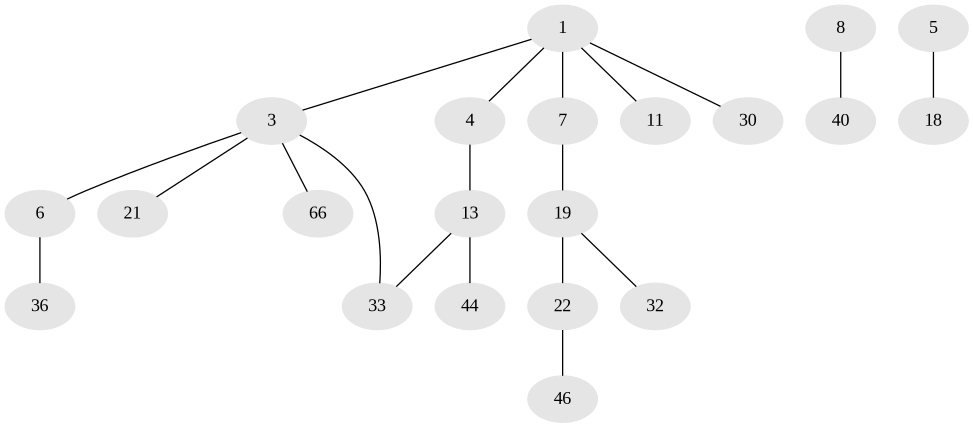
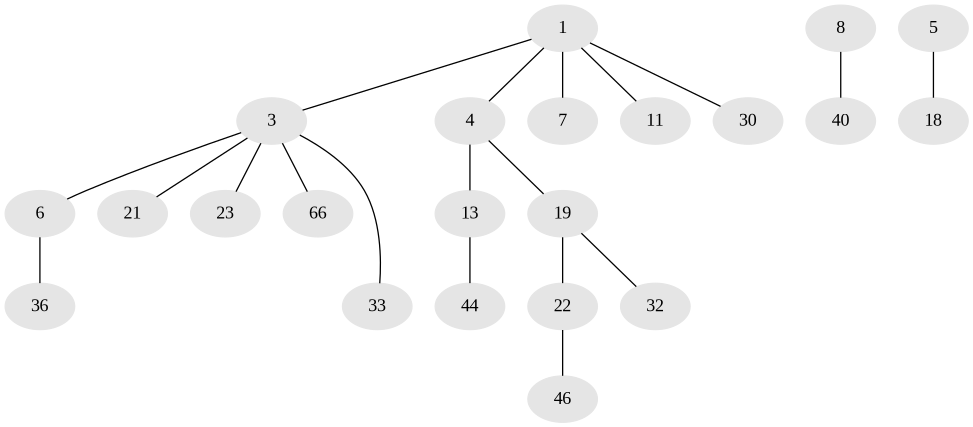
  graph {
    fontname="Liberation Serif"
    node [color=gray90 fontname="Liberation Serif" style=filled]
    edge [fontname="Liberation Serif"]
    1 [super="+2"]
    3 [super="+9+17+58+16"]
    4 [super="+47+11"]
    7 [super="+74+26"]
    n5 [label=11 super="+60+14+24+12"]
    30
    6 [super="+34+41"]
    21 [super="+35+38"]
+   23 [super="+27+51"]
    n10 [label=66 super="+61"]
    33 [super="+42"]
    13 [super="+66+31"]
    19 [super="+29+49+53+37"]
    8 [super="+25+15"]
    40 [super="+73"]
    5 [super="+20+64"]
    18
    36 [super="+48"]
    44 [super="+69"]
    22
    32 [super="+59+68"]
    46
    1 -- 3
    1 -- 4
    1 -- 7
    1 -- n5
    1 -- 30
    3 -- 6
    3 -- 21
+   3 -- 23
    3 -- n10
    3 -- 33
    4 -- 13
-   7 -- 19
+   4 -- 19
    6 -- 36
-   13 -- 33
    13 -- 44
    19 -- 22
    19 -- 32
    8 -- 40
    5 -- 18
    22 -- 46
  }
